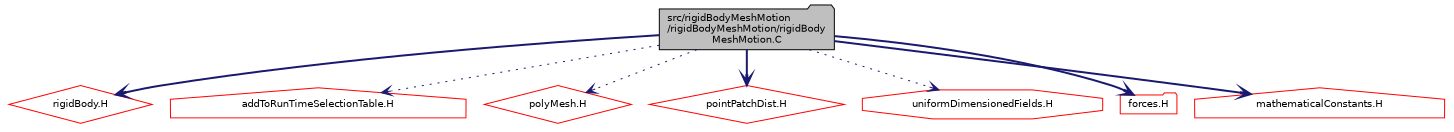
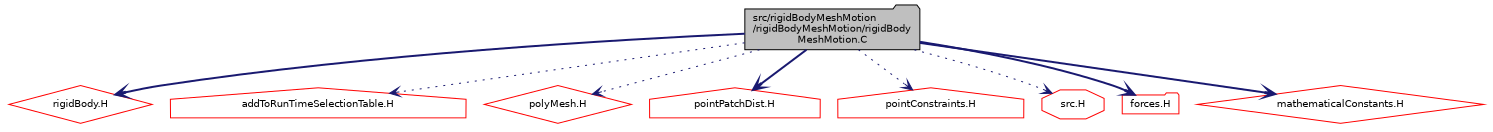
  digraph {
    node [color=red fontname=Helvetica fontsize=10 shape=diamond]
    edge [arrowhead=vee color=midnightblue fontname=Helvetica fontsize=10 labelfontname=Helvetica labelfontsize=10 style=bold]
    n1 [color=black fillcolor=grey75 fontcolor=black height=0.2 label="src/rigidBodyMeshMotion\l/rigidBodyMeshMotion/rigidBody\lMeshMotion.C" shape=folder style=filled width=0.4]
    n2 [height=0.2 label="rigidBody.H" width=0.4]
    n3 [height=0.2 label="addToRunTimeSelectionTable.H" shape=house width=0.4]
    n4 [height=0.2 label="polyMesh.H" width=0.4]
-   n5 [height=0.2 label="pointPatchDist.H" width=0.4]
-   n7 [height=0.2 label="uniformDimensionedFields.H" shape=octagon width=0.4]
+   n5 [height=0.2 label="pointPatchDist.H" shape=house width=0.4]
+   n6 [height=0.2 label="pointConstraints.H" shape=house width=0.4]
+   n7 [height=0.2 label="src.H" shape=octagon width=0.4]
    n8 [height=0.2 label="forces.H" shape=folder width=0.4]
-   n9 [height=0.2 label="mathematicalConstants.H" shape=house width=0.4]
+   n9 [height=0.2 label="mathematicalConstants.H" width=0.4]
    n1 -> n2
    n1 -> n3 [style=dotted]
    n1 -> n4 [style=dotted]
    n1 -> n5
+   n1 -> n6 [style=dotted]
    n1 -> n7 [style=dotted]
    n1 -> n8
    n1 -> n9
  }
